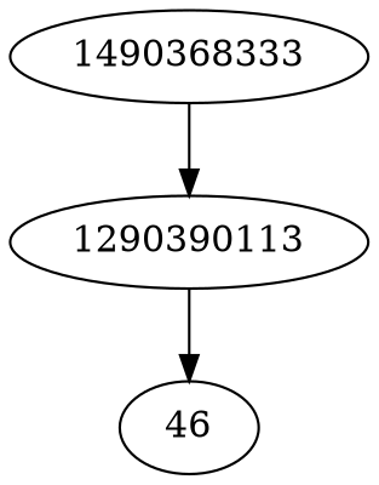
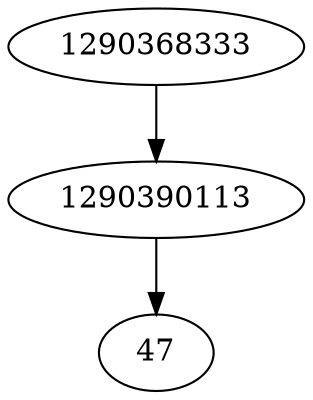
  strict digraph {
    fontname="DejaVu Serif"
    node [fontname="DejaVu Serif"]
    edge [fontname="DejaVu Serif"]
    1290390113
-   46
-   1290368333 [label=1490368333]
+   46 [label=47]
+   1290368333
    1290390113 -> 46
    1290368333 -> 1290390113
  }
